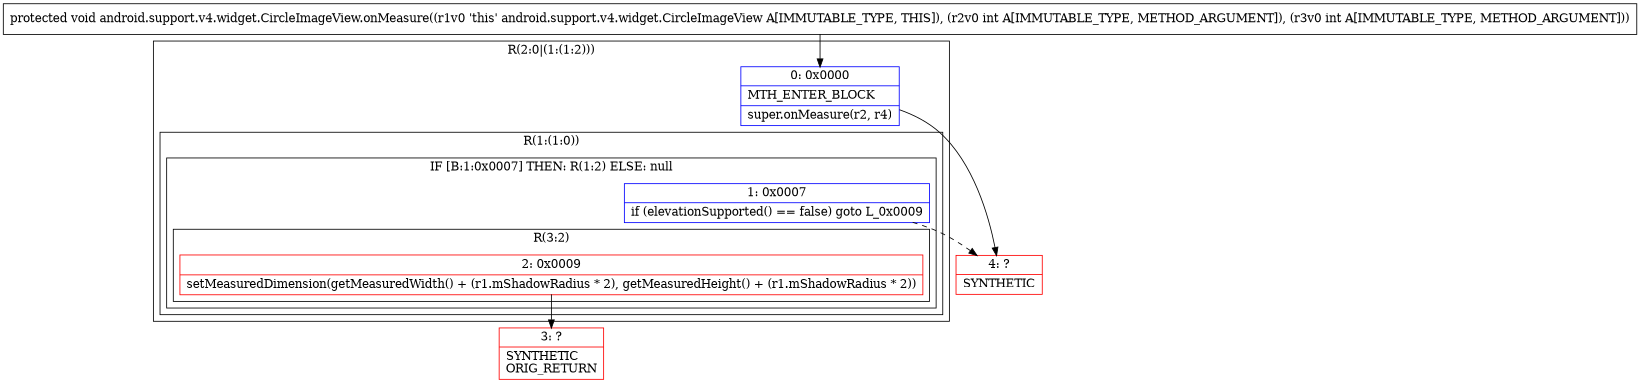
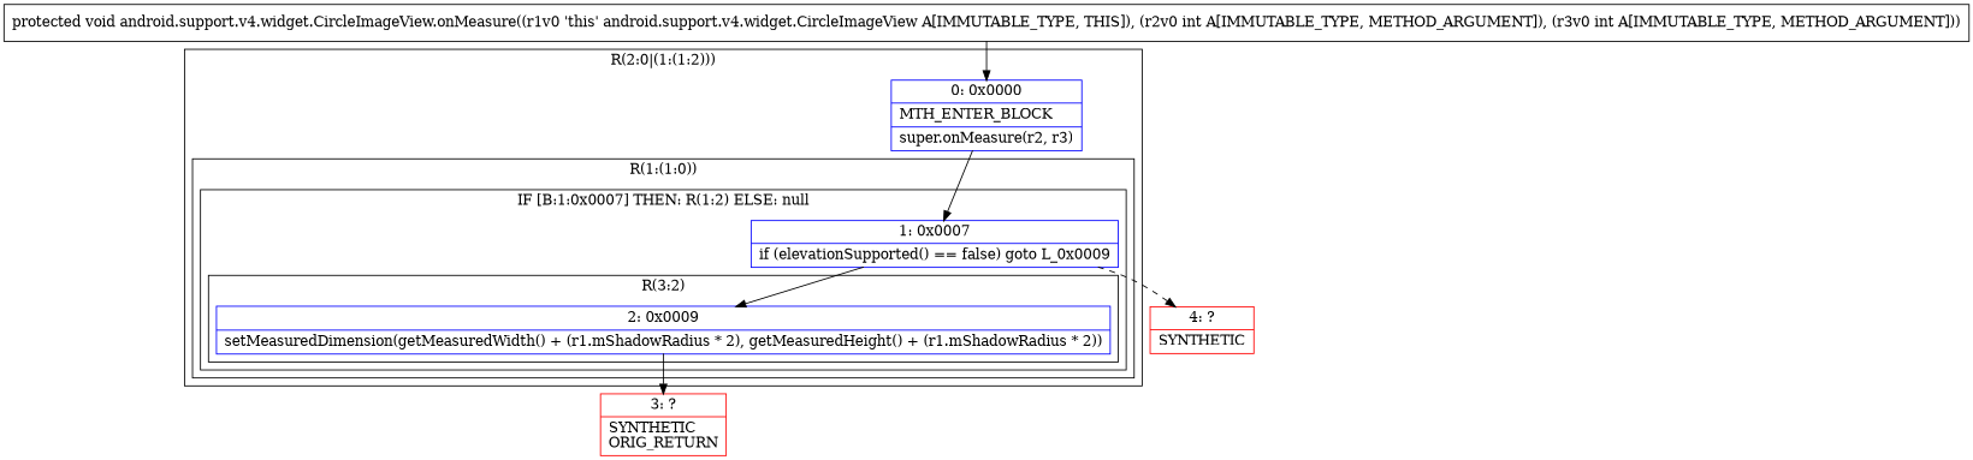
  digraph {
    node [color=blue shape=record]
-   n1 [color=red label="{2\:\ 0x0009|setMeasuredDimension(getMeasuredWidth() + (r1.mShadowRadius * 2), getMeasuredHeight() + (r1.mShadowRadius * 2))\l}"]
+   n1 [label="{2\:\ 0x0009|setMeasuredDimension(getMeasuredWidth() + (r1.mShadowRadius * 2), getMeasuredHeight() + (r1.mShadowRadius * 2))\l}"]
    n2 [label="{1\:\ 0x0007|if (elevationSupported() == false) goto L_0x0009\l}"]
-   n3 [label="{0\:\ 0x0000|MTH_ENTER_BLOCK\l|super.onMeasure(r2, r4)\l}"]
+   n3 [label="{0\:\ 0x0000|MTH_ENTER_BLOCK\l|super.onMeasure(r2, r3)\l}"]
    n4 [color=red label="{3\:\ ?|SYNTHETIC\lORIG_RETURN\l}"]
    n5 [color=red label="{4\:\ ?|SYNTHETIC\l}"]
    n6 [label="{protected void android.support.v4.widget.CircleImageView.onMeasure((r1v0 'this' android.support.v4.widget.CircleImageView A[IMMUTABLE_TYPE, THIS]), (r2v0 int A[IMMUTABLE_TYPE, METHOD_ARGUMENT]), (r3v0 int A[IMMUTABLE_TYPE, METHOD_ARGUMENT])) }" color=""]
    subgraph cluster_1 {
      label="R(2:0|(1:(1:2)))"
      n3
      subgraph cluster_2 {
        label="R(1:(1:0))"
        subgraph cluster_3 {
          label="IF [B:1:0x0007] THEN: R(1:2) ELSE: null"
          n2
          subgraph cluster_4 {
            label="R(3:2)"
            n1
          }
        }
      }
    }
    n1 -> n4
+   n2 -> n1
    n2 -> n5 [style=dashed]
-   n3 -> n5
+   n3 -> n2
    n6 -> n3
  }
